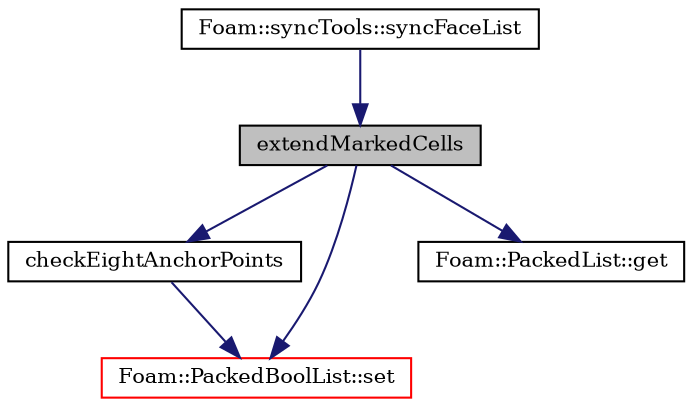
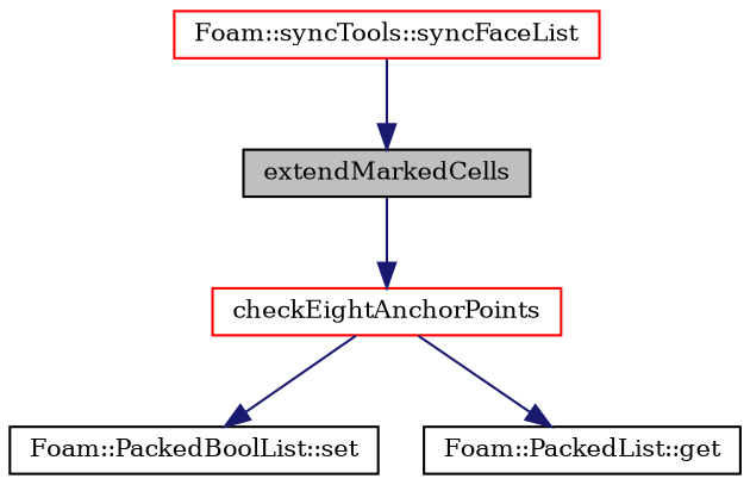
  digraph {
    fontname="DejaVu Serif"
    rankdir=TB
    node [color=black fontname="DejaVu Serif" fontsize=10 shape=record]
    edge [color=midnightblue fontname="DejaVu Serif" fontsize=10 labelfontname=Helvetica labelfontsize=10 style=solid]
    n1 [fillcolor=grey75 fontcolor=black height=0.2 label=extendMarkedCells style=filled width=0.4]
-   n2 [height=0.2 label=checkEightAnchorPoints width=0.4]
-   n3 [color=red height=0.2 label="Foam::PackedBoolList::set" width=0.4]
+   n2 [color=red height=0.2 label=checkEightAnchorPoints width=0.4]
+   n3 [height=0.2 label="Foam::PackedBoolList::set" width=0.4]
    n4 [height=0.2 label="Foam::PackedList::get" width=0.4]
-   n5 [height=0.2 label="Foam::syncTools::syncFaceList" width=0.4]
+   n5 [color=red height=0.2 label="Foam::syncTools::syncFaceList" width=0.4]
    n1 -> n2
-   n1 -> n3
-   n1 -> n4
+   n2 -> n4
    n2 -> n3
    n5 -> n1
  }
